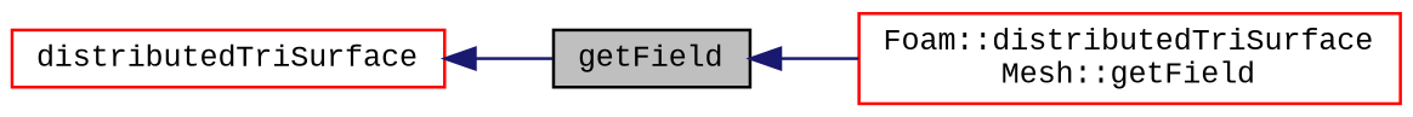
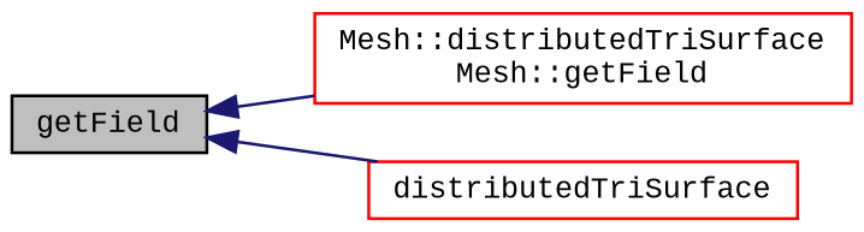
  digraph {
    fontname="Liberation Mono"
    rankdir=LR
    node [color=red fontname="Liberation Mono" fontsize=10 shape=record]
    edge [color=midnightblue dir=back fontname="Liberation Mono" fontsize=10 labelfontname=Helvetica labelfontsize=10 style=solid]
    n1 [color=black fillcolor=grey75 fontcolor=black height=0.2 label=getField style=filled width=0.4]
-   n2 [height=0.2 label="Foam::distributedTriSurface\lMesh::getField" width=0.4]
+   n2 [height=0.2 label="Mesh::distributedTriSurface\lMesh::getField" width=0.4]
    n3 [height=0.2 label=distributedTriSurface width=0.4]
    n1 -> n2
-   n3 -> n1
+   n1 -> n3
  }
